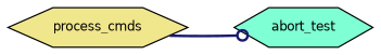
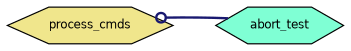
  digraph {
    rankdir=LR
    node [color=black fontname=Helvetica fontsize=10 shape=hexagon style=filled]
    n1 [fillcolor=khaki fontcolor=black height=0.2 label=process_cmds width=0.4]
    n2 [fillcolor=aquamarine height=0.2 label=abort_test width=0.4]
-   n1 -> n2 [color=midnightblue fontname=Helvetica fontsize=10 labelfontname=Helvetica labelfontsize=10 style=bold arrowhead=odot]
+   n2 -> n1 [color=midnightblue fontname=Helvetica fontsize=10 labelfontname=Helvetica labelfontsize=10 style=bold arrowhead=odot]
  }
